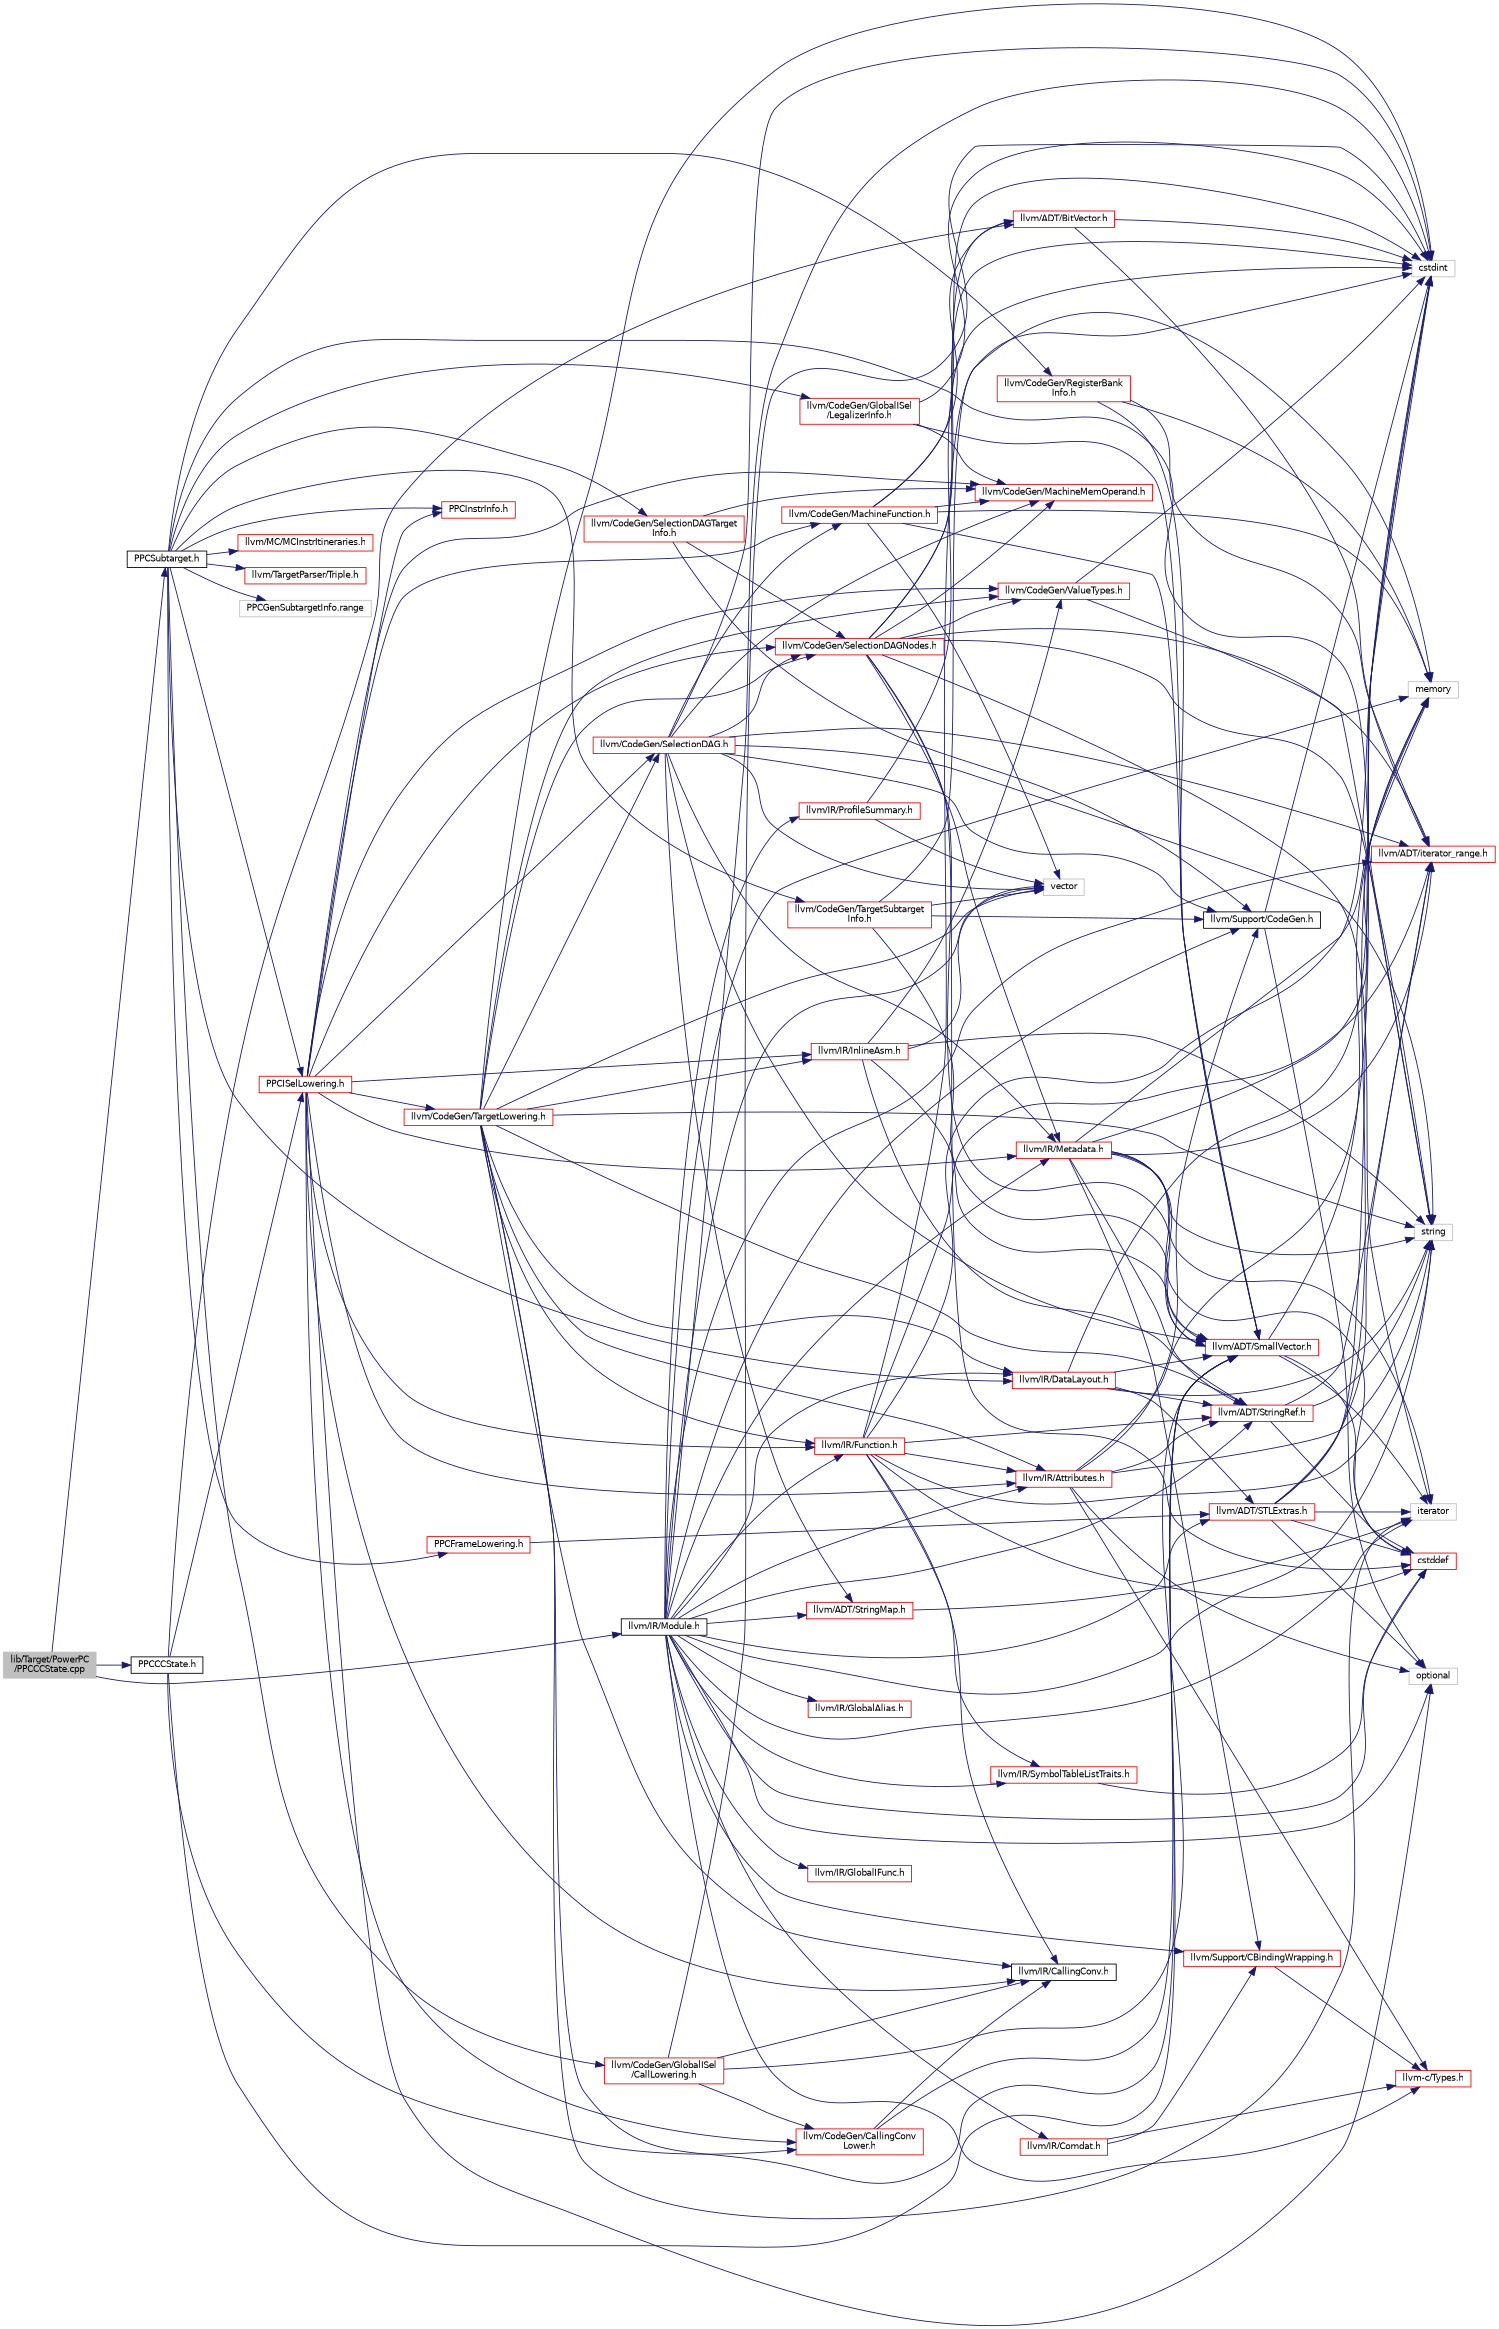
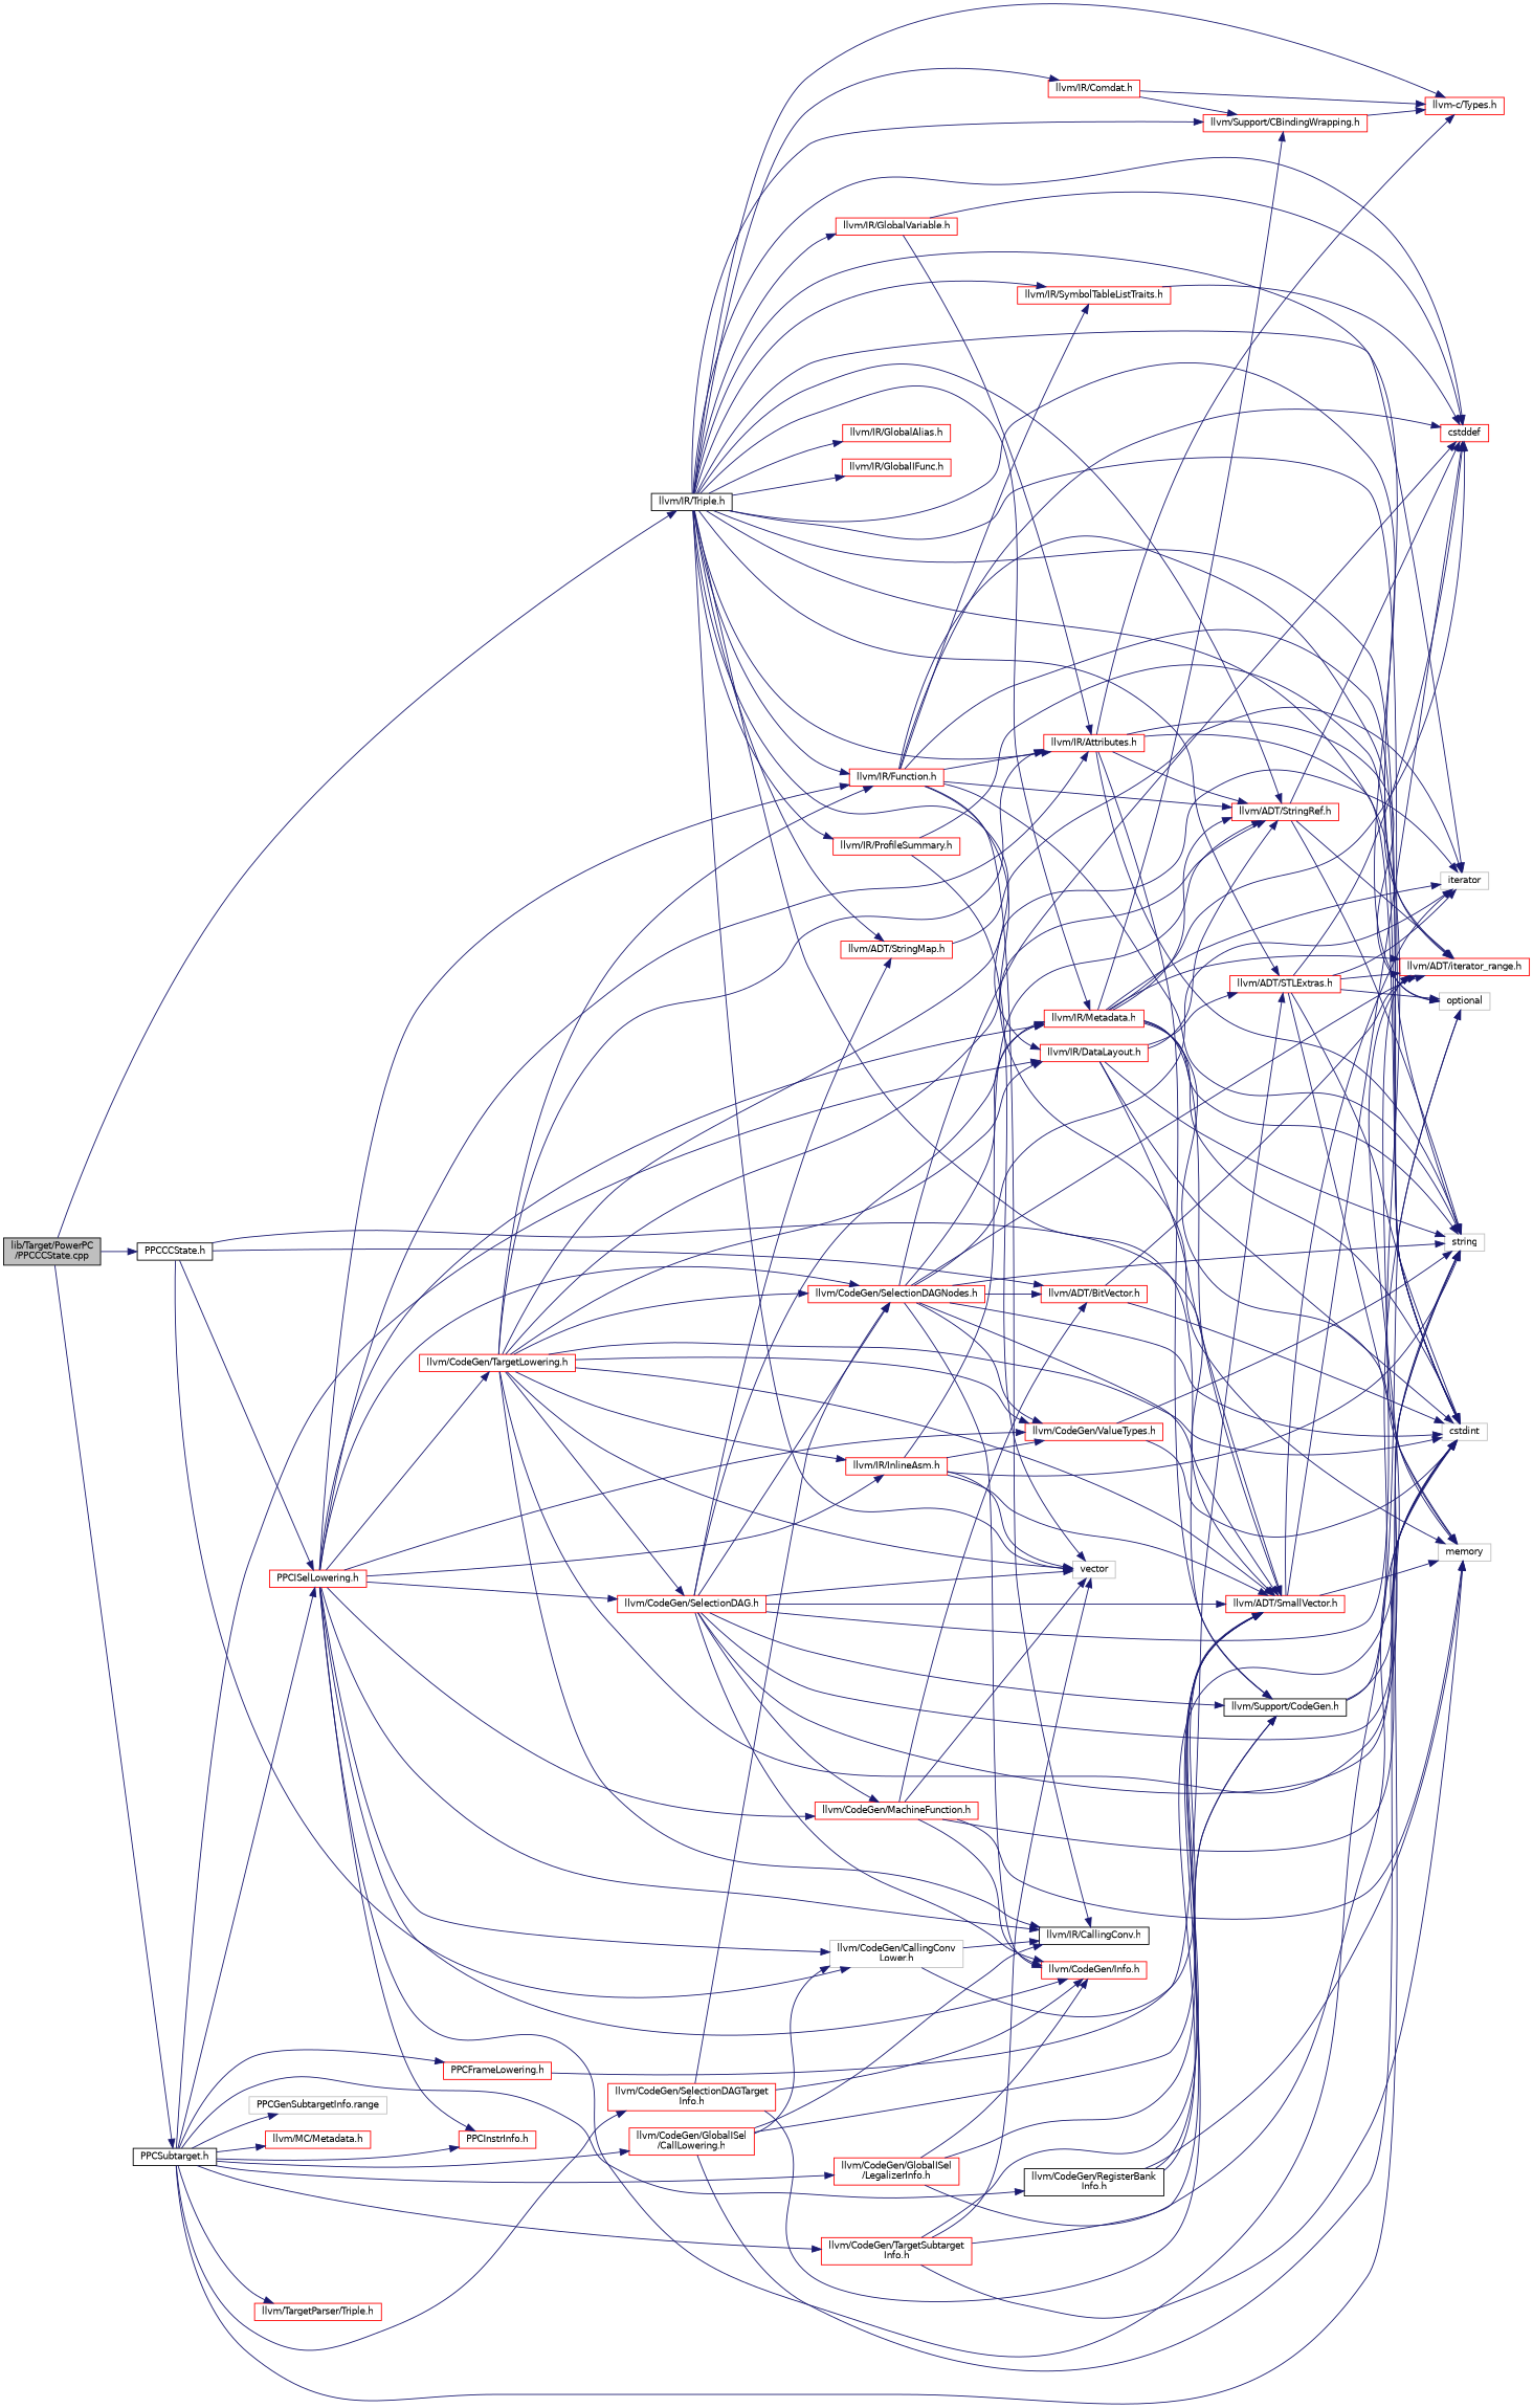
  digraph {
    rankdir=LR
    node [color=red fontname=Helvetica fontsize=10 shape=record]
    edge [color=midnightblue fontname=Helvetica fontsize=10 labelfontname=Helvetica labelfontsize=10 style=solid]
-   n1 [color=grey75 fillcolor=grey75 fontcolor=black height=0.2 label="lib/Target/PowerPC\l/PPCCCState.cpp" style=filled width=0.4]
+   n1 [color=black fillcolor=grey75 fontcolor=black height=0.2 label="lib/Target/PowerPC\l/PPCCCState.cpp" style=filled width=0.4]
    n2 [color=black height=0.2 label="PPCCCState.h" width=0.4]
    n3 [color=black height=0.2 label="PPCSubtarget.h" width=0.4]
-   n4 [color=black height=0.2 label="llvm/IR/Module.h" width=0.4]
+   n4 [color=black height=0.2 label="llvm/IR/Triple.h" width=0.4]
    n5 [height=0.2 label="PPCISelLowering.h" width=0.4]
-   n6 [height=0.2 label="llvm/CodeGen/CallingConv\lLower.h" width=0.4]
+   n6 [color=grey75 height=0.2 label="llvm/CodeGen/CallingConv\lLower.h" width=0.4]
    n7 [height=0.2 label="llvm/ADT/SmallVector.h" width=0.4]
    n8 [height=0.2 label="llvm/ADT/BitVector.h" width=0.4]
    n9 [height=0.2 label="PPCInstrInfo.h" width=0.4]
    n10 [color=grey75 height=0.2 label=string width=0.4]
    n11 [height=0.2 label="llvm/IR/DataLayout.h" width=0.4]
    n12 [height=0.2 label="PPCFrameLowering.h" width=0.4]
    n13 [height=0.2 label="llvm/CodeGen/GlobalISel\l/CallLowering.h" width=0.4]
    n14 [height=0.2 label="llvm/CodeGen/GlobalISel\l/LegalizerInfo.h" width=0.4]
-   n15 [height=0.2 label="llvm/CodeGen/RegisterBank\lInfo.h" width=0.4]
+   n15 [color=black height=0.2 label="llvm/CodeGen/RegisterBank\lInfo.h" width=0.4]
    n16 [height=0.2 label="llvm/CodeGen/SelectionDAGTarget\lInfo.h" width=0.4]
    n17 [height=0.2 label="llvm/CodeGen/TargetSubtarget\lInfo.h" width=0.4]
-   n18 [height=0.2 label="llvm/MC/MCInstrItineraries.h" width=0.4]
+   n18 [height=0.2 label="llvm/MC/Metadata.h" width=0.4]
    n19 [height=0.2 label="llvm/TargetParser/Triple.h" width=0.4]
    n20 [color=grey75 height=0.2 label="PPCGenSubtargetInfo.range" width=0.4]
    n21 [height=0.2 label="llvm/IR/Metadata.h" width=0.4]
    n22 [color=grey75 height=0.2 label=optional width=0.4]
    n23 [height=0.2 label="llvm/IR/Attributes.h" width=0.4]
    n24 [height=0.2 label="llvm/IR/Function.h" width=0.4]
    n25 [height=0.2 label=cstddef width=0.4]
    n26 [color=grey75 height=0.2 label=iterator width=0.4]
    n27 [color=grey75 height=0.2 label=memory width=0.4]
    n28 [color=grey75 height=0.2 label=cstdint width=0.4]
    n29 [color=grey75 height=0.2 label=vector width=0.4]
    n30 [height=0.2 label="llvm/ADT/iterator_range.h" width=0.4]
    n31 [height=0.2 label="llvm/ADT/StringMap.h" width=0.4]
    n32 [color=black height=0.2 label="llvm/Support/CodeGen.h" width=0.4]
    n33 [height=0.2 label="llvm/ADT/StringRef.h" width=0.4]
    n34 [height=0.2 label="llvm/Support/CBindingWrapping.h" width=0.4]
    n35 [height=0.2 label="llvm-c/Types.h" width=0.4]
    n36 [height=0.2 label="llvm/ADT/STLExtras.h" width=0.4]
    n37 [height=0.2 label="llvm/IR/SymbolTableListTraits.h" width=0.4]
    n38 [height=0.2 label="llvm/IR/Comdat.h" width=0.4]
    n39 [height=0.2 label="llvm/IR/GlobalAlias.h" width=0.4]
    n40 [height=0.2 label="llvm/IR/GlobalIFunc.h" width=0.4]
+   n41 [height=0.2 label="llvm/IR/GlobalVariable.h" width=0.4]
    n42 [height=0.2 label="llvm/IR/ProfileSummary.h" width=0.4]
    n43 [color=black height=0.2 label="llvm/IR/CallingConv.h" width=0.4]
    n44 [height=0.2 label="llvm/CodeGen/MachineFunction.h" width=0.4]
-   n45 [height=0.2 label="llvm/CodeGen/MachineMemOperand.h" width=0.4]
+   n45 [height=0.2 label="llvm/CodeGen/Info.h" width=0.4]
    n46 [height=0.2 label="llvm/CodeGen/SelectionDAG.h" width=0.4]
    n47 [height=0.2 label="llvm/CodeGen/SelectionDAGNodes.h" width=0.4]
    n48 [height=0.2 label="llvm/CodeGen/ValueTypes.h" width=0.4]
    n49 [height=0.2 label="llvm/CodeGen/TargetLowering.h" width=0.4]
    n50 [height=0.2 label="llvm/IR/InlineAsm.h" width=0.4]
    n1 -> n2
    n1 -> n3
    n1 -> n4
    n2 -> n5
    n2 -> n6
    n2 -> n7
    n2 -> n8
    n3 -> n5
    n3 -> n9
    n3 -> n10
    n3 -> n11
    n3 -> n12
    n3 -> n13
    n3 -> n14
    n3 -> n15
    n3 -> n16
    n3 -> n17
    n3 -> n18
    n3 -> n19
    n3 -> n20
    n4 -> n10
    n4 -> n11
    n4 -> n21
    n4 -> n22
    n4 -> n23
    n4 -> n24
    n4 -> n25
    n4 -> n26
    n4 -> n27
    n4 -> n28
    n4 -> n29
    n4 -> n30
    n4 -> n31
    n4 -> n32
    n4 -> n33
    n4 -> n34
    n4 -> n35
    n4 -> n36
    n4 -> n37
    n4 -> n38
    n4 -> n39
    n4 -> n40
+   n4 -> n41
    n4 -> n42
    n5 -> n6
    n5 -> n9
    n5 -> n21
    n5 -> n22
    n5 -> n23
    n5 -> n24
    n5 -> n43
    n5 -> n44
    n5 -> n45
    n5 -> n46
    n5 -> n47
    n5 -> n48
    n5 -> n49
    n5 -> n50
    n6 -> n7
    n6 -> n43
    n7 -> n25
    n7 -> n26
    n7 -> n27
    n8 -> n28
    n8 -> n30
    n11 -> n7
    n11 -> n10
    n11 -> n28
    n11 -> n33
    n11 -> n36
    n12 -> n36
    n13 -> n6
    n13 -> n7
    n13 -> n28
    n13 -> n43
    n14 -> n7
    n14 -> n28
    n14 -> n45
    n15 -> n7
    n15 -> n27
    n15 -> n30
    n16 -> n32
    n16 -> n45
    n16 -> n47
    n17 -> n7
    n17 -> n27
    n17 -> n29
    n17 -> n32
    n21 -> n7
    n21 -> n10
    n21 -> n25
    n21 -> n26
    n21 -> n27
    n21 -> n28
    n21 -> n30
    n21 -> n33
    n21 -> n34
    n23 -> n10
    n23 -> n22
    n23 -> n28
    n23 -> n32
    n23 -> n33
    n23 -> n35
    n24 -> n10
    n24 -> n23
    n24 -> n25
    n24 -> n27
    n24 -> n28
    n24 -> n30
    n24 -> n33
    n24 -> n37
    n24 -> n43
    n31 -> n26
    n32 -> n22
    n32 -> n28
    n33 -> n10
    n33 -> n25
    n33 -> n30
    n34 -> n35
    n36 -> n22
    n36 -> n25
    n36 -> n26
    n36 -> n27
    n36 -> n28
    n36 -> n30
    n37 -> n25
    n38 -> n34
    n38 -> n35
+   n41 -> n23
+   n41 -> n25
    n42 -> n28
    n42 -> n29
-   n44 -> n7
    n44 -> n8
    n44 -> n27
    n44 -> n28
    n44 -> n29
    n44 -> n45
    n46 -> n7
    n46 -> n10
    n46 -> n21
    n46 -> n28
    n46 -> n29
    n46 -> n30
    n46 -> n31
    n46 -> n32
    n46 -> n44
    n46 -> n45
    n46 -> n47
    n47 -> n7
    n47 -> n8
    n47 -> n10
    n47 -> n21
    n47 -> n25
    n47 -> n26
    n47 -> n28
    n47 -> n30
    n47 -> n45
    n47 -> n48
    n48 -> n10
    n48 -> n28
    n49 -> n7
    n49 -> n10
    n49 -> n11
    n49 -> n23
    n49 -> n24
    n49 -> n26
    n49 -> n28
    n49 -> n29
    n49 -> n33
    n49 -> n43
    n49 -> n46
    n49 -> n47
    n49 -> n48
    n49 -> n50
    n50 -> n7
    n50 -> n10
    n50 -> n29
    n50 -> n33
    n50 -> n48
  }
